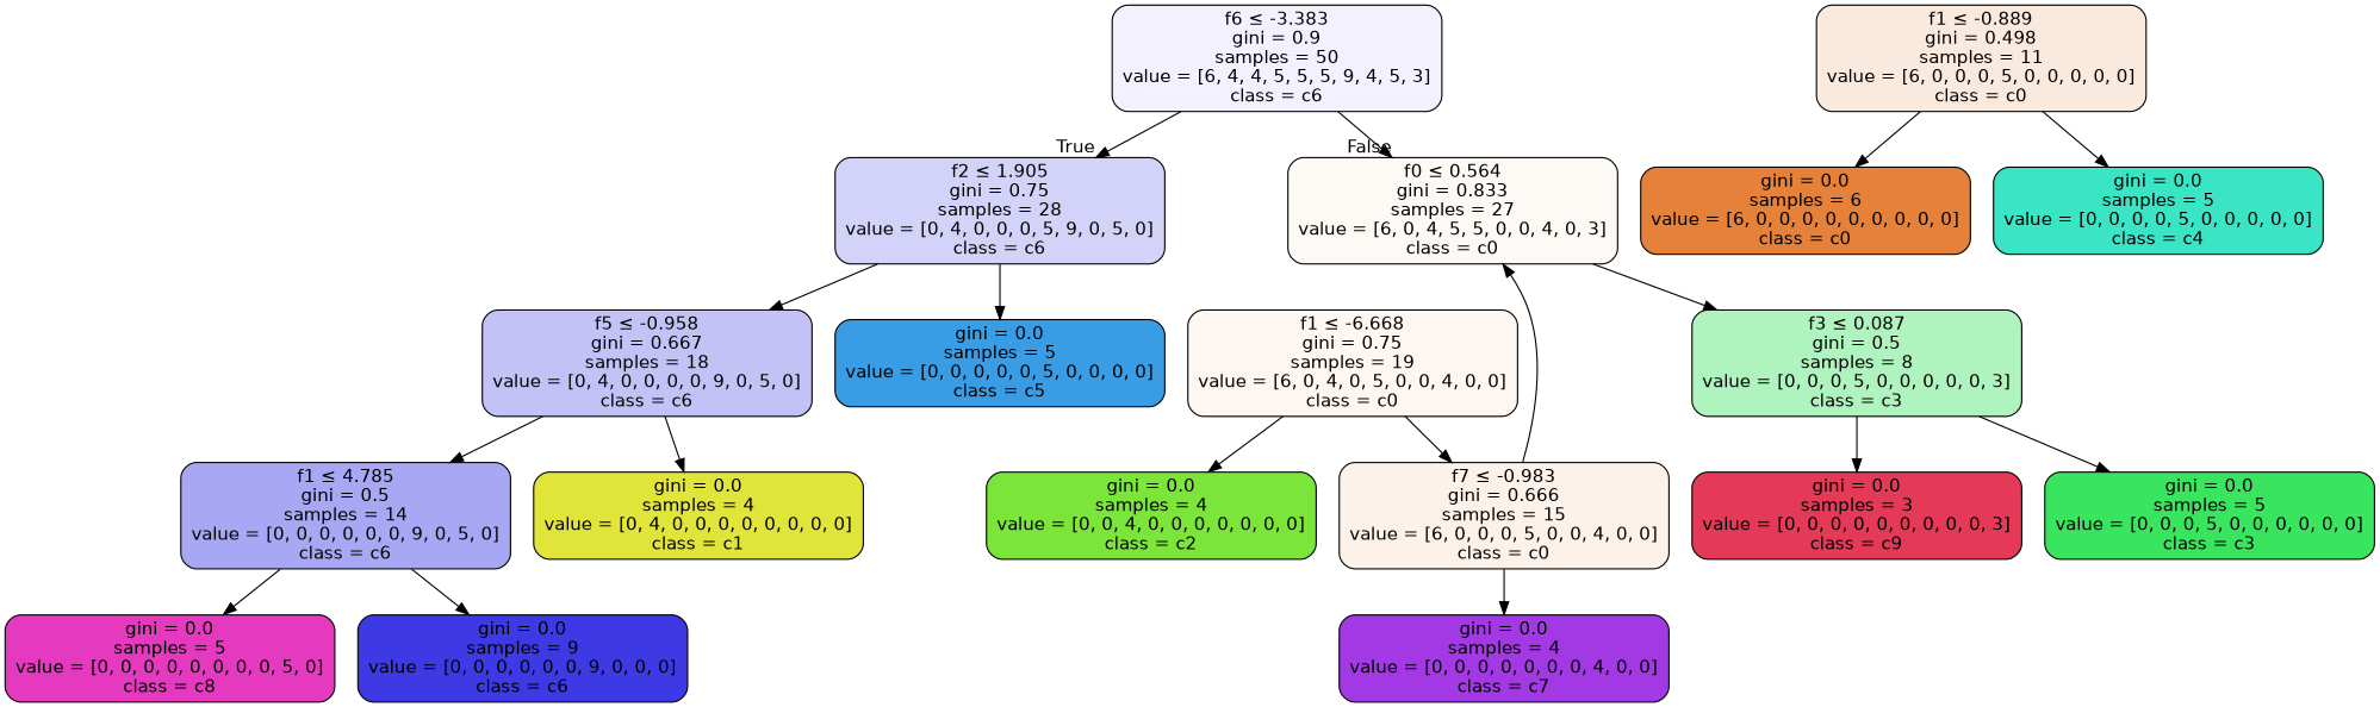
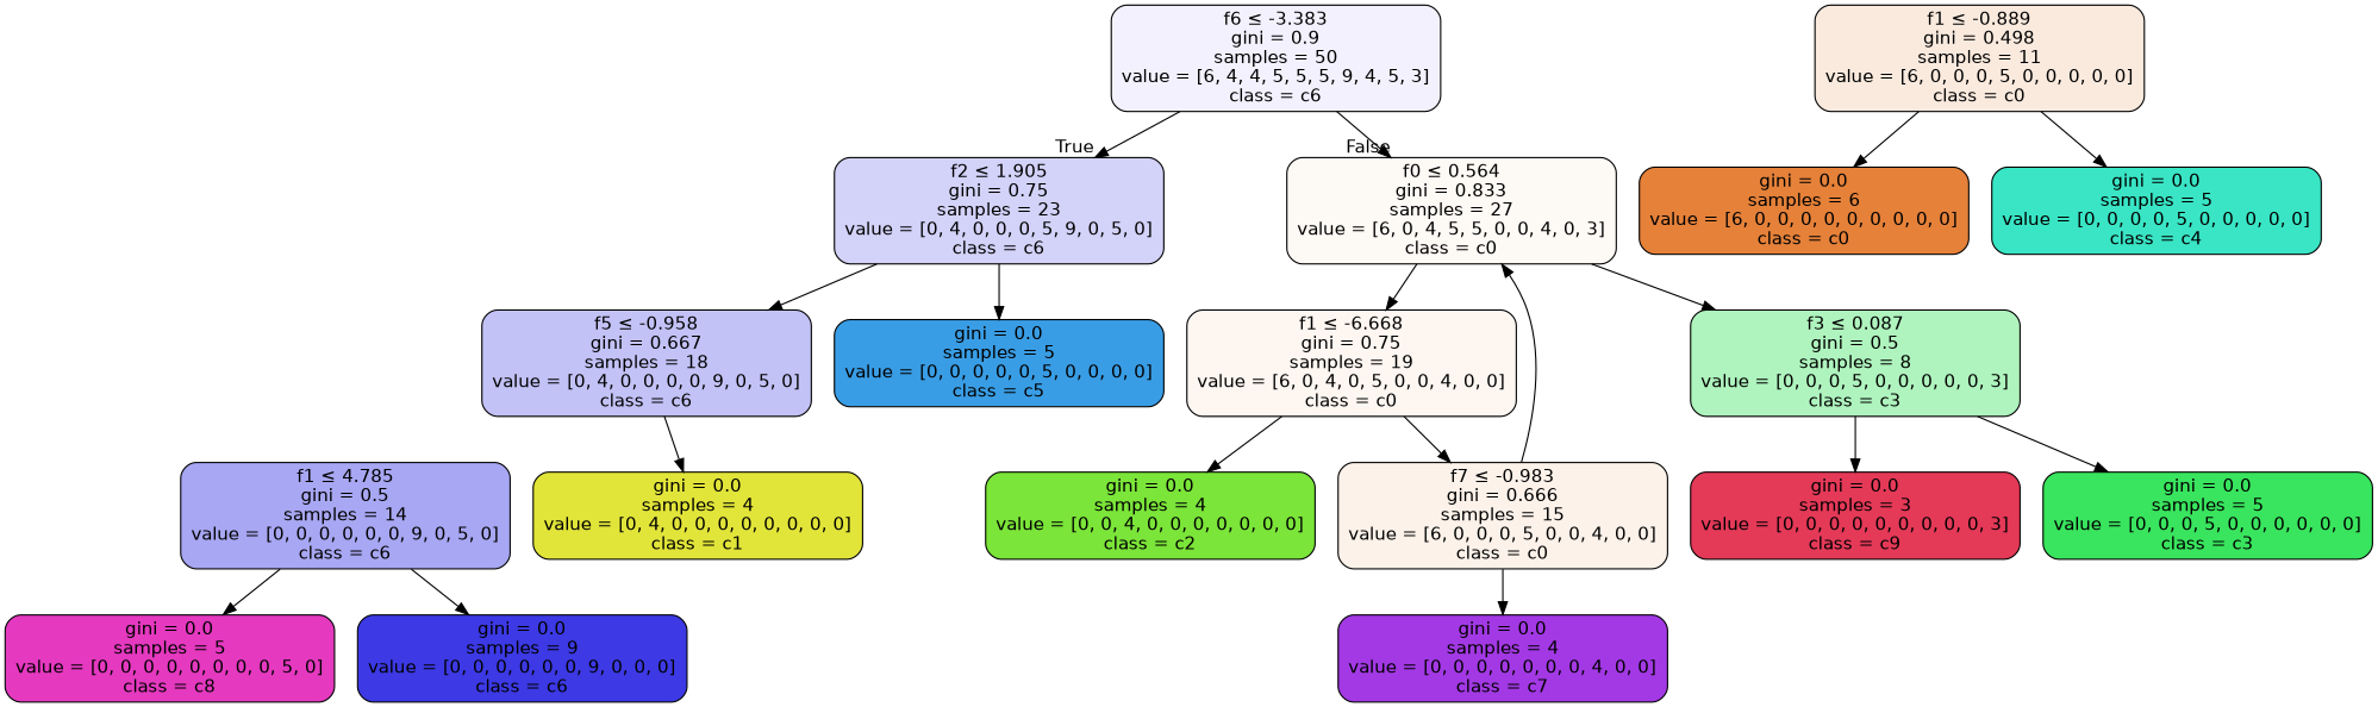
  digraph {
    node [color=black fontname=helvetica shape=box style="filled, rounded"]
    edge [fontname=helvetica]
    n1 [fillcolor="#3c39e511" label=<f6 &le; -3.383<br/>gini = 0.9<br/>samples = 50<br/>value = [6, 4, 4, 5, 5, 5, 9, 4, 5, 3]<br/>class = c6>]
-   n2 [fillcolor="#3c39e539" label=<f2 &le; 1.905<br/>gini = 0.75<br/>samples = 28<br/>value = [0, 4, 0, 0, 0, 5, 9, 0, 5, 0]<br/>class = c6>]
+   n2 [fillcolor="#3c39e539" label=<f2 &le; 1.905<br/>gini = 0.75<br/>samples = 23<br/>value = [0, 4, 0, 0, 0, 5, 9, 0, 5, 0]<br/>class = c6>]
    n3 [fillcolor="#e581390c" label=<f0 &le; 0.564<br/>gini = 0.833<br/>samples = 27<br/>value = [6, 0, 4, 5, 5, 0, 0, 4, 0, 3]<br/>class = c0>]
    n4 [fillcolor="#3c39e54e" label=<f5 &le; -0.958<br/>gini = 0.667<br/>samples = 18<br/>value = [0, 4, 0, 0, 0, 0, 9, 0, 5, 0]<br/>class = c6>]
    n5 [fillcolor="#399de5ff" label=<gini = 0.0<br/>samples = 5<br/>value = [0, 0, 0, 0, 0, 5, 0, 0, 0, 0]<br/>class = c5>]
    n6 [fillcolor="#e5813912" label=<f1 &le; -6.668<br/>gini = 0.75<br/>samples = 19<br/>value = [6, 0, 4, 0, 5, 0, 0, 4, 0, 0]<br/>class = c0>]
    n7 [fillcolor="#39e55e66" label=<f3 &le; 0.087<br/>gini = 0.5<br/>samples = 8<br/>value = [0, 0, 0, 5, 0, 0, 0, 0, 0, 3]<br/>class = c3>]
    n8 [fillcolor="#3c39e571" label=<f1 &le; 4.785<br/>gini = 0.5<br/>samples = 14<br/>value = [0, 0, 0, 0, 0, 0, 9, 0, 5, 0]<br/>class = c6>]
    n9 [fillcolor="#e2e539ff" label=<gini = 0.0<br/>samples = 4<br/>value = [0, 4, 0, 0, 0, 0, 0, 0, 0, 0]<br/>class = c1>]
    n10 [fillcolor="#e539c0ff" label=<gini = 0.0<br/>samples = 5<br/>value = [0, 0, 0, 0, 0, 0, 0, 0, 5, 0]<br/>class = c8>]
    n11 [fillcolor="#3c39e5ff" label=<gini = 0.0<br/>samples = 9<br/>value = [0, 0, 0, 0, 0, 0, 9, 0, 0, 0]<br/>class = c6>]
    n12 [fillcolor="#7be539ff" label=<gini = 0.0<br/>samples = 4<br/>value = [0, 0, 4, 0, 0, 0, 0, 0, 0, 0]<br/>class = c2>]
    n13 [fillcolor="#e581391a" label=<f7 &le; -0.983<br/>gini = 0.666<br/>samples = 15<br/>value = [6, 0, 0, 0, 5, 0, 0, 4, 0, 0]<br/>class = c0>]
    n14 [fillcolor="#e53958ff" label=<gini = 0.0<br/>samples = 3<br/>value = [0, 0, 0, 0, 0, 0, 0, 0, 0, 3]<br/>class = c9>]
    n15 [fillcolor="#39e55eff" label=<gini = 0.0<br/>samples = 5<br/>value = [0, 0, 0, 5, 0, 0, 0, 0, 0, 0]<br/>class = c3>]
    n16 [fillcolor="#a339e5ff" label=<gini = 0.0<br/>samples = 4<br/>value = [0, 0, 0, 0, 0, 0, 0, 4, 0, 0]<br/>class = c7>]
    n17 [fillcolor="#e581392a" label=<f1 &le; -0.889<br/>gini = 0.498<br/>samples = 11<br/>value = [6, 0, 0, 0, 5, 0, 0, 0, 0, 0]<br/>class = c0>]
    n18 [fillcolor="#e58139ff" label=<gini = 0.0<br/>samples = 6<br/>value = [6, 0, 0, 0, 0, 0, 0, 0, 0, 0]<br/>class = c0>]
    n19 [fillcolor="#39e5c5ff" label=<gini = 0.0<br/>samples = 5<br/>value = [0, 0, 0, 0, 5, 0, 0, 0, 0, 0]<br/>class = c4>]
    n1 -> n2 [headlabel=True labelangle=45 labeldistance=2.5]
    n1 -> n3 [headlabel=False labelangle=-45 labeldistance=2.5]
    n2 -> n4
    n2 -> n5
+   n3 -> n6
    n3 -> n7
-   n4 -> n8
    n4 -> n9
    n6 -> n12
    n6 -> n13
    n7 -> n14
    n7 -> n15
    n8 -> n10
    n8 -> n11
    n13 -> n3
    n13 -> n16
    n17 -> n18
    n17 -> n19
  }
